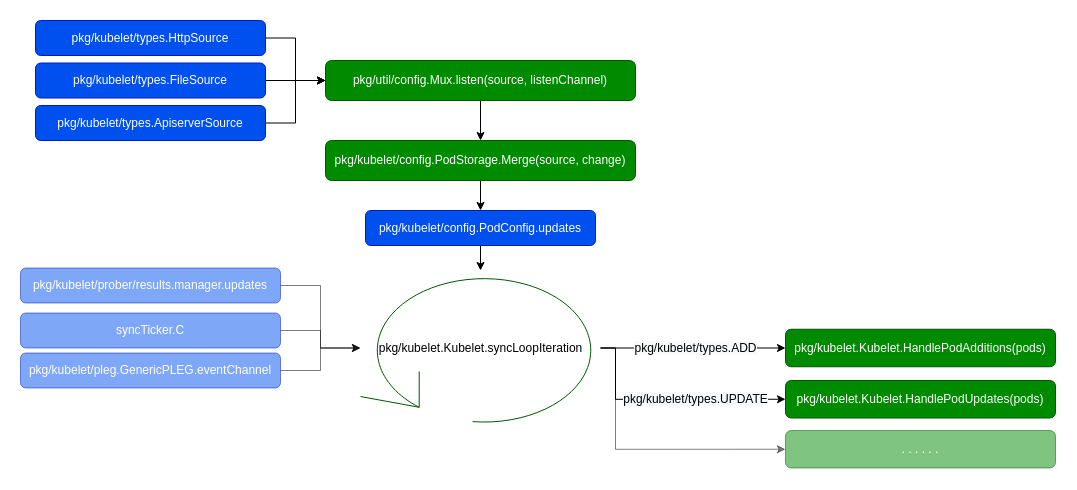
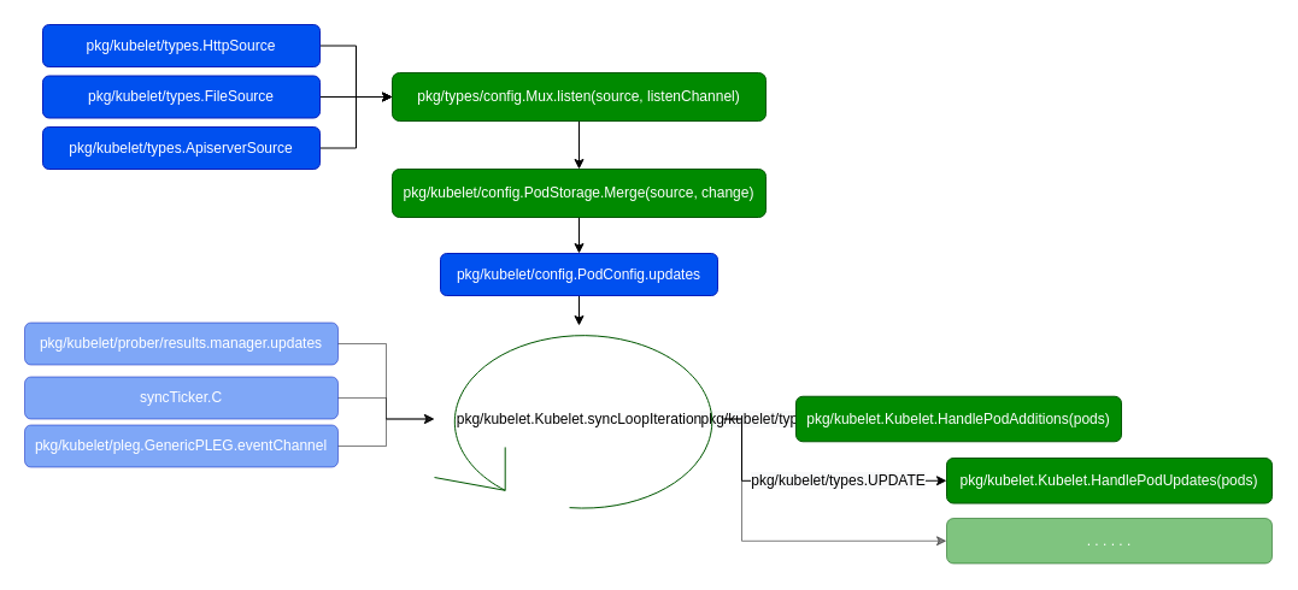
  <mxCell id="0" />
  <mxCell id="1" parent="0" />
  <mxCell id="2" style="edgeStyle=orthogonalEdgeStyle;rounded=0;orthogonalLoop=1;jettySize=auto;html=1;" parent="1" source="3" target="9" edge="1"><mxGeometry relative="1" as="geometry"><mxPoint x="695" y="240" as="targetPoint" /></mxGeometry></mxCell>
  <mxCell id="3" value="pkg/kubelet/config.PodConfig.updates" style="rounded=1;whiteSpace=wrap;html=1;fillColor=#0050ef;strokeColor=#001DBC;fontColor=#ffffff;" parent="1" vertex="1"><mxGeometry x="365" y="210" width="230" height="35" as="geometry" /></mxCell>
  <mxCell id="4" style="edgeStyle=orthogonalEdgeStyle;rounded=0;orthogonalLoop=1;jettySize=auto;html=1;entryX=0;entryY=0.5;entryDx=0;entryDy=0;" parent="1" source="9" target="10" edge="1"><mxGeometry relative="1" as="geometry" /></mxCell>
  <mxCell id="5" value="&lt;span style=&quot;white-space: normal ; background-color: rgb(248 , 249 , 250)&quot;&gt;pkg/kubelet/types.ADD&lt;/span&gt;" style="text;html=1;align=center;verticalAlign=middle;resizable=0;points=[];labelBackgroundColor=#ffffff;" parent="4" vertex="1" connectable="0"><mxGeometry x="-0.16" relative="1" as="geometry"><mxPoint x="16" as="offset" /></mxGeometry></mxCell>
  <mxCell id="6" style="edgeStyle=orthogonalEdgeStyle;rounded=0;orthogonalLoop=1;jettySize=auto;html=1;entryX=0;entryY=0.5;entryDx=0;entryDy=0;" parent="1" source="9" target="21" edge="1"><mxGeometry relative="1" as="geometry"><Array as="points"><mxPoint x="615" y="348" /><mxPoint x="615" y="399" /></Array></mxGeometry></mxCell>
  <mxCell id="7" value="&lt;span style=&quot;white-space: normal ; background-color: rgb(248 , 249 , 250)&quot;&gt;pkg/kubelet/types.UPDATE&lt;/span&gt;" style="text;html=1;align=center;verticalAlign=middle;resizable=0;points=[];labelBackgroundColor=#ffffff;" parent="6" vertex="1" connectable="0"><mxGeometry x="0.315" relative="1" as="geometry"><mxPoint x="-9" y="-0.25" as="offset" /></mxGeometry></mxCell>
  <mxCell id="8" style="edgeStyle=orthogonalEdgeStyle;rounded=0;orthogonalLoop=1;jettySize=auto;html=1;entryX=0;entryY=0.5;entryDx=0;entryDy=0;opacity=50;" parent="1" source="9" target="28" edge="1"><mxGeometry relative="1" as="geometry"><Array as="points"><mxPoint x="615" y="348" /><mxPoint x="615" y="449" /></Array><mxPoint x="785" y="455" as="targetPoint" /></mxGeometry></mxCell>
  <mxCell id="9" value="&lt;span style=&quot;white-space: normal&quot;&gt;&lt;font color=&quot;#000000&quot;&gt;pkg/kubelet.Kubelet.syncLoopIteration&lt;/font&gt;&lt;/span&gt;" style="shape=mxgraph.bpmn.loop;html=1;outlineConnect=0;fillColor=#008a00;strokeColor=#005700;fontColor=#ffffff;" parent="1" vertex="1"><mxGeometry x="360" y="270" width="240" height="155" as="geometry" /></mxCell>
- <mxCell id="10" value="pkg/kubelet.Kubelet.HandlePodAdditions(pods)" style="rounded=1;whiteSpace=wrap;html=1;fillColor=#008a00;strokeColor=#005700;fontColor=#ffffff;" parent="1" vertex="1"><mxGeometry x="785" y="328.75" width="270" height="37.5" as="geometry" /></mxCell>
+ <mxCell id="10" value="pkg/kubelet.Kubelet.HandlePodAdditions(pods)" style="rounded=1;whiteSpace=wrap;html=1;fillColor=#008a00;strokeColor=#005700;fontColor=#ffffff;" parent="1" vertex="1"><mxGeometry x="660" y="328.75" width="270" height="37.5" as="geometry" /></mxCell>
  <mxCell id="11" style="edgeStyle=orthogonalEdgeStyle;rounded=0;orthogonalLoop=1;jettySize=auto;html=1;entryX=0.5;entryY=0;entryDx=0;entryDy=0;" parent="1" source="12" target="3" edge="1"><mxGeometry relative="1" as="geometry" /></mxCell>
  <mxCell id="12" value="&lt;span style=&quot;white-space: normal&quot;&gt;pkg/kubelet/config.PodStorage.Merge(source, change)&lt;/span&gt;" style="rounded=1;whiteSpace=wrap;html=1;fillColor=#008a00;strokeColor=#005700;fontColor=#ffffff;" parent="1" vertex="1"><mxGeometry x="325" y="140" width="310" height="40" as="geometry" /></mxCell>
  <mxCell id="13" style="edgeStyle=orthogonalEdgeStyle;rounded=0;orthogonalLoop=1;jettySize=auto;html=1;entryX=0.5;entryY=0;entryDx=0;entryDy=0;" parent="1" source="14" target="12" edge="1"><mxGeometry relative="1" as="geometry"><mxPoint x="480" y="120" as="targetPoint" /></mxGeometry></mxCell>
- <mxCell id="14" value="&lt;span style=&quot;white-space: normal&quot;&gt;pkg/util/config.Mux.listen(source, listenChannel)&lt;/span&gt;" style="rounded=1;whiteSpace=wrap;html=1;fillColor=#008a00;strokeColor=#005700;fontColor=#ffffff;" parent="1" vertex="1"><mxGeometry x="325" y="60" width="310" height="40" as="geometry" /></mxCell>
+ <mxCell id="14" value="&lt;span style=&quot;white-space: normal&quot;&gt;pkg/types/config.Mux.listen(source, listenChannel)&lt;/span&gt;" style="rounded=1;whiteSpace=wrap;html=1;fillColor=#008a00;strokeColor=#005700;fontColor=#ffffff;" parent="1" vertex="1"><mxGeometry x="325" y="60" width="310" height="40" as="geometry" /></mxCell>
  <mxCell id="15" style="edgeStyle=orthogonalEdgeStyle;rounded=0;orthogonalLoop=1;jettySize=auto;html=1;" parent="1" source="16" target="14" edge="1"><mxGeometry relative="1" as="geometry" /></mxCell>
  <mxCell id="16" value="pkg/kubelet/types.FileSource" style="rounded=1;whiteSpace=wrap;html=1;fillColor=#0050ef;strokeColor=#001DBC;fontColor=#ffffff;rotation=0;" parent="1" vertex="1"><mxGeometry x="35" y="62.5" width="230" height="35" as="geometry" /></mxCell>
  <mxCell id="17" style="edgeStyle=orthogonalEdgeStyle;rounded=0;orthogonalLoop=1;jettySize=auto;html=1;entryX=0;entryY=0.5;entryDx=0;entryDy=0;" parent="1" source="18" target="14" edge="1"><mxGeometry relative="1" as="geometry" /></mxCell>
  <mxCell id="18" value="pkg/kubelet/types.HttpSource" style="rounded=1;whiteSpace=wrap;html=1;fillColor=#0050ef;strokeColor=#001DBC;fontColor=#ffffff;rotation=0;" parent="1" vertex="1"><mxGeometry x="35" y="20" width="230" height="35" as="geometry" /></mxCell>
  <mxCell id="19" style="edgeStyle=orthogonalEdgeStyle;rounded=0;orthogonalLoop=1;jettySize=auto;html=1;entryX=0;entryY=0.5;entryDx=0;entryDy=0;" parent="1" source="20" target="14" edge="1"><mxGeometry relative="1" as="geometry" /></mxCell>
  <mxCell id="20" value="pkg/kubelet/types.ApiserverSource" style="rounded=1;whiteSpace=wrap;html=1;fillColor=#0050ef;strokeColor=#001DBC;fontColor=#ffffff;rotation=0;" parent="1" vertex="1"><mxGeometry x="35" y="105" width="230" height="35" as="geometry" /></mxCell>
  <mxCell id="21" value="pkg/kubelet.Kubelet.HandlePodUpdates(pods)" style="rounded=1;whiteSpace=wrap;html=1;fillColor=#008a00;strokeColor=#005700;fontColor=#ffffff;" parent="1" vertex="1"><mxGeometry x="785" y="380" width="270" height="37.5" as="geometry" /></mxCell>
  <mxCell id="22" style="edgeStyle=orthogonalEdgeStyle;rounded=0;orthogonalLoop=1;jettySize=auto;html=1;opacity=50;" parent="1" source="23" target="9" edge="1"><mxGeometry relative="1" as="geometry" /></mxCell>
  <mxCell id="23" value="pkg/kubelet/pleg.GenericPLEG.eventChannel" style="rounded=1;whiteSpace=wrap;html=1;fillColor=#0050ef;strokeColor=#001DBC;fontColor=#ffffff;opacity=50;" parent="1" vertex="1"><mxGeometry x="20" y="352.5" width="260" height="35" as="geometry" /></mxCell>
  <mxCell id="24" style="edgeStyle=orthogonalEdgeStyle;rounded=0;orthogonalLoop=1;jettySize=auto;html=1;opacity=50;" edge="1" parent="1" source="25" target="9"><mxGeometry relative="1" as="geometry" /></mxCell>
  <mxCell id="25" value="syncTicker.C" style="rounded=1;whiteSpace=wrap;html=1;fillColor=#0050ef;strokeColor=#001DBC;fontColor=#ffffff;opacity=50;" parent="1" vertex="1"><mxGeometry x="20" y="312.5" width="260" height="35" as="geometry" /></mxCell>
  <mxCell id="26" style="edgeStyle=orthogonalEdgeStyle;rounded=0;orthogonalLoop=1;jettySize=auto;html=1;opacity=50;" edge="1" parent="1" source="27" target="9"><mxGeometry relative="1" as="geometry"><mxPoint x="335" y="430" as="targetPoint" /></mxGeometry></mxCell>
  <mxCell id="27" value="pkg/kubelet/prober/results.manager.updates" style="rounded=1;whiteSpace=wrap;html=1;fillColor=#0050ef;strokeColor=#001DBC;fontColor=#ffffff;opacity=50;" parent="1" vertex="1"><mxGeometry x="20" y="267.5" width="260" height="35" as="geometry" /></mxCell>
  <mxCell id="28" value=". . . . . ." style="rounded=1;whiteSpace=wrap;html=1;fillColor=#008a00;strokeColor=#005700;fontColor=#ffffff;opacity=50;" vertex="1" parent="1"><mxGeometry x="785" y="430" width="270" height="37.5" as="geometry" /></mxCell>
